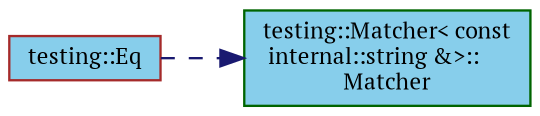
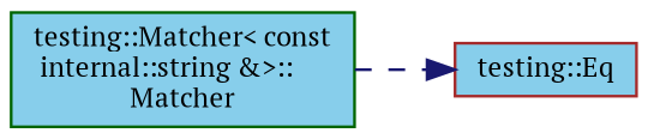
  digraph {
    rankdir=LR
    fontname="PT Serif"
    node [fillcolor=skyblue fontname="PT Serif" fontsize=10 shape=record style=filled]
    n1 [color=darkgreen fontcolor=black height=0.2 label="testing::Matcher\< const\l internal::string &\>::\lMatcher" width=0.4]
    n2 [color=brown height=0.2 label="testing::Eq" width=0.4]
-   n2 -> n1 [color=midnightblue fontname="PT Serif" fontsize=10 labelfontname=Helvetica labelfontsize=10 style=dashed arrowhead=normal]
+   n1 -> n2 [color=midnightblue fontname="PT Serif" fontsize=10 labelfontname=Helvetica labelfontsize=10 style=dashed arrowhead=normal]
  }
